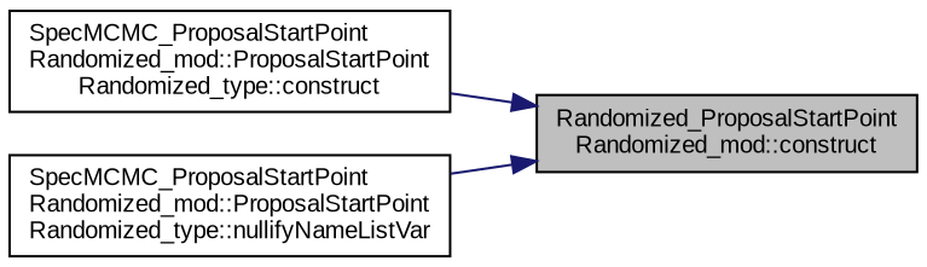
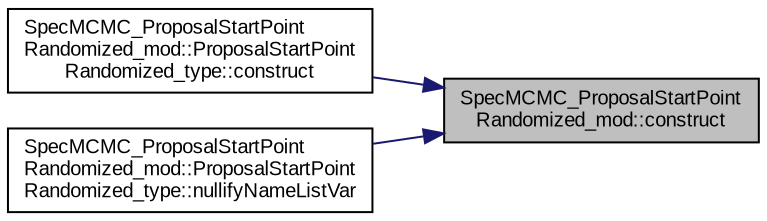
  digraph {
    rankdir=RL
    fontname="Liberation Sans"
    node [color=black fillcolor=white fontname="Liberation Sans" fontsize=10 shape=record style=filled]
    edge [color=midnightblue dir=back fontname="Liberation Sans" fontsize=10 labelfontname=Helvetica labelfontsize=10 style=solid]
-   n1 [fillcolor=grey75 fontcolor=black height=0.2 label="Randomized_ProposalStartPoint\lRandomized_mod::construct" width=0.4]
+   n1 [fillcolor=grey75 fontcolor=black height=0.2 label="SpecMCMC_ProposalStartPoint\lRandomized_mod::construct" width=0.4]
    n2 [height=0.2 label="SpecMCMC_ProposalStartPoint\lRandomized_mod::ProposalStartPoint\lRandomized_type::construct" width=0.4]
    n3 [height=0.2 label="SpecMCMC_ProposalStartPoint\lRandomized_mod::ProposalStartPoint\lRandomized_type::nullifyNameListVar" width=0.4]
    n1 -> n2
    n1 -> n3
  }
